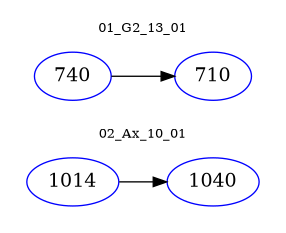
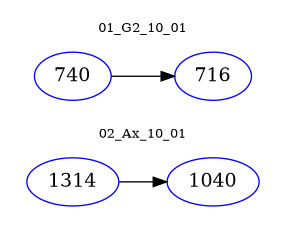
  digraph {
    rankdir=LR
    node [color=blue]
    edge [color=black]
-   n1 [label=1014]
+   n1 [label=1314]
    n2 [label=1040]
    n3 [label=740]
-   n4 [label=710]
+   n4 [label=716]
    subgraph cluster_1 {
      color=white
      fontsize=10
      label="02_Ax_10_01"
      n1
      n2
    }
    subgraph cluster_2 {
      color=white
      fontsize=10
-     label="01_G2_13_01"
+     label="01_G2_10_01"
      n3
      n4
    }
    n1 -> n2
    n3 -> n4
  }
